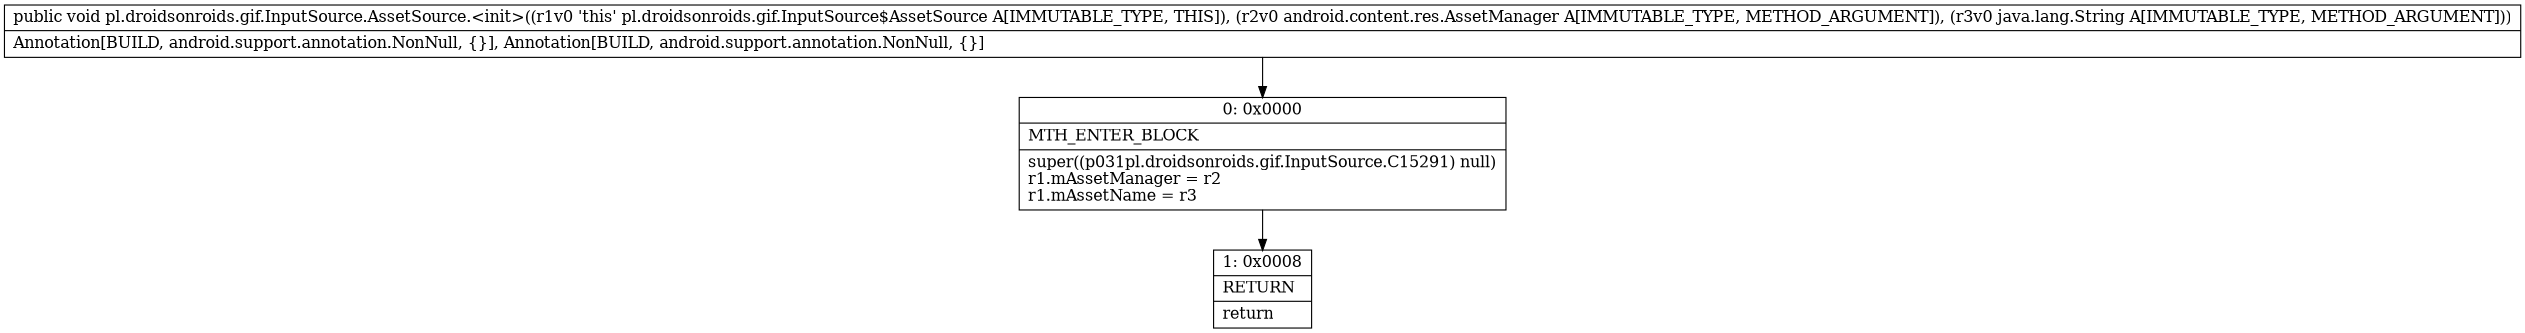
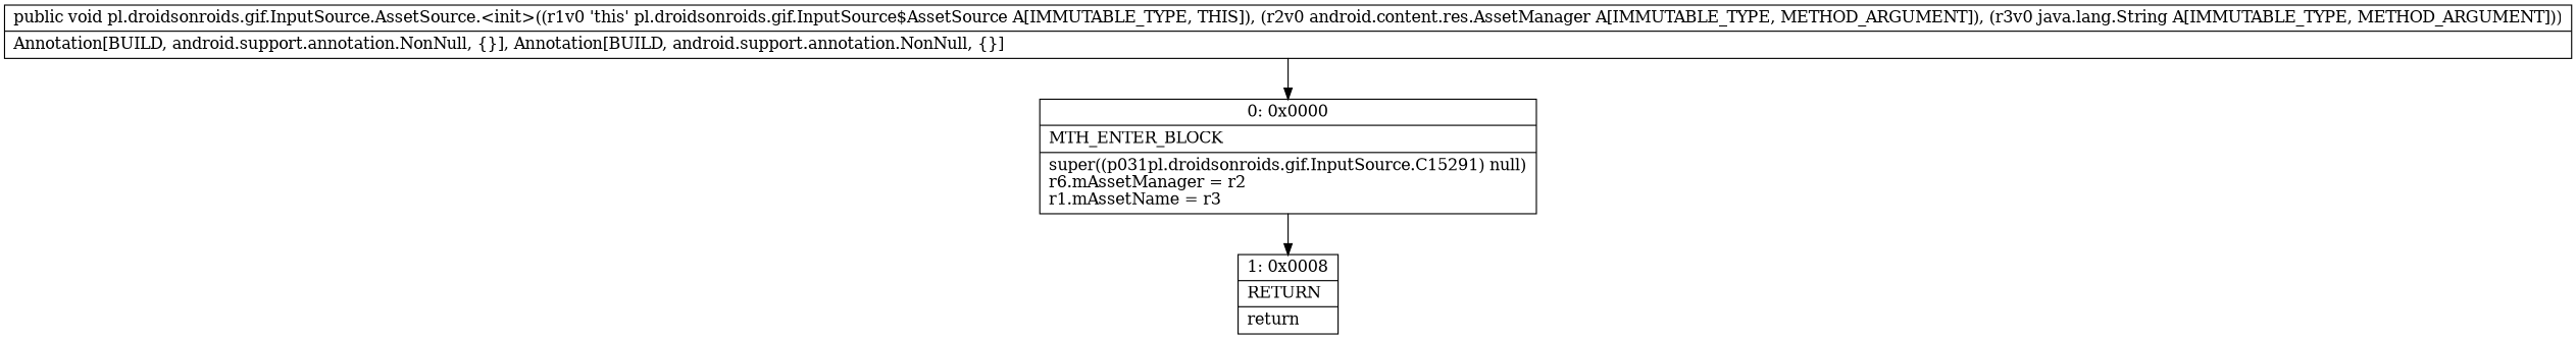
  digraph {
    node [shape=record]
-   n1 [label="{0\:\ 0x0000|MTH_ENTER_BLOCK\l|super((p031pl.droidsonroids.gif.InputSource.C15291) null)\lr1.mAssetManager = r2\lr1.mAssetName = r3\l}"]
+   n1 [label="{0\:\ 0x0000|MTH_ENTER_BLOCK\l|super((p031pl.droidsonroids.gif.InputSource.C15291) null)\lr6.mAssetManager = r2\lr1.mAssetName = r3\l}"]
    n2 [label="{1\:\ 0x0008|RETURN\l|return\l}"]
    n3 [label="{public void pl.droidsonroids.gif.InputSource.AssetSource.\<init\>((r1v0 'this' pl.droidsonroids.gif.InputSource$AssetSource A[IMMUTABLE_TYPE, THIS]), (r2v0 android.content.res.AssetManager A[IMMUTABLE_TYPE, METHOD_ARGUMENT]), (r3v0 java.lang.String A[IMMUTABLE_TYPE, METHOD_ARGUMENT]))  | Annotation[BUILD, android.support.annotation.NonNull, \{\}], Annotation[BUILD, android.support.annotation.NonNull, \{\}]\l}"]
    n1 -> n2
    n3 -> n1
  }
